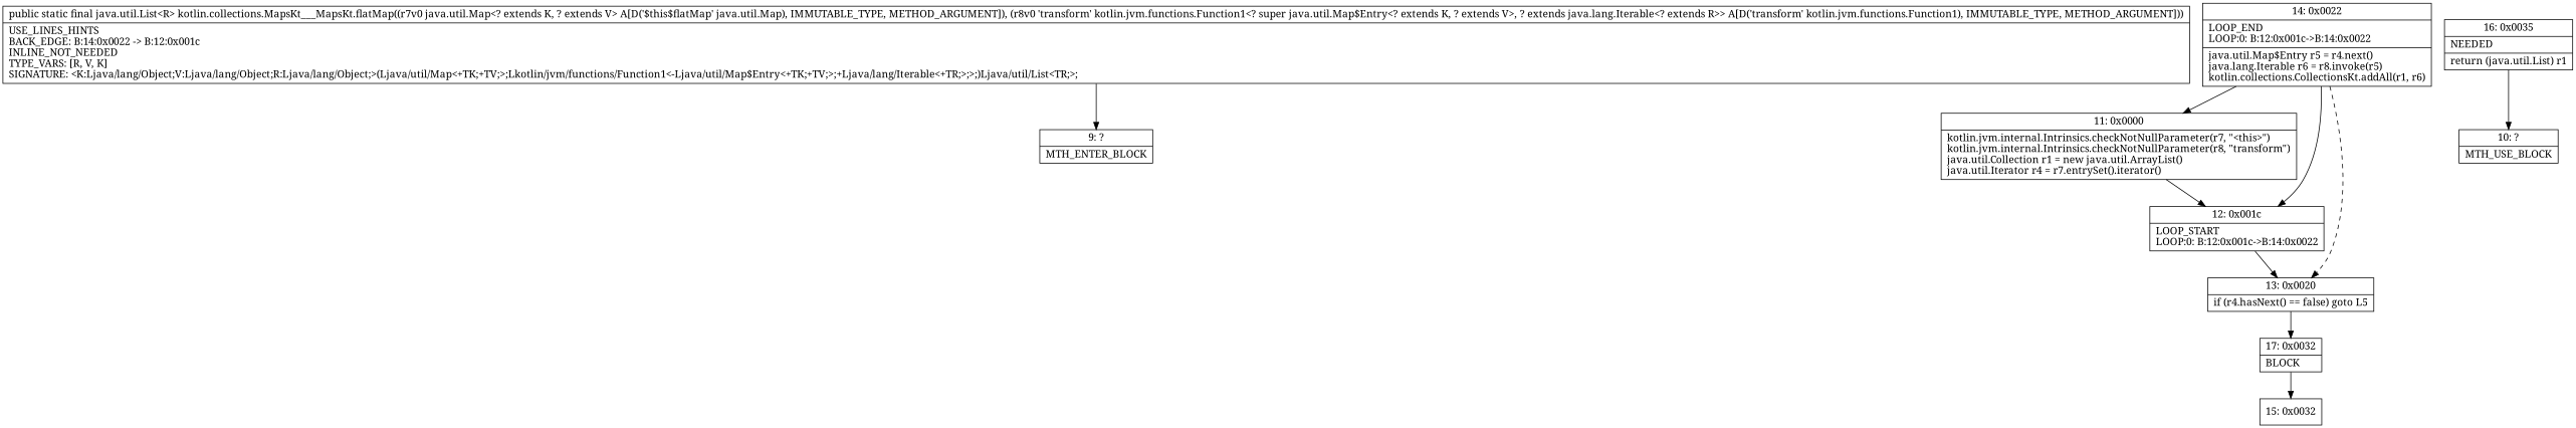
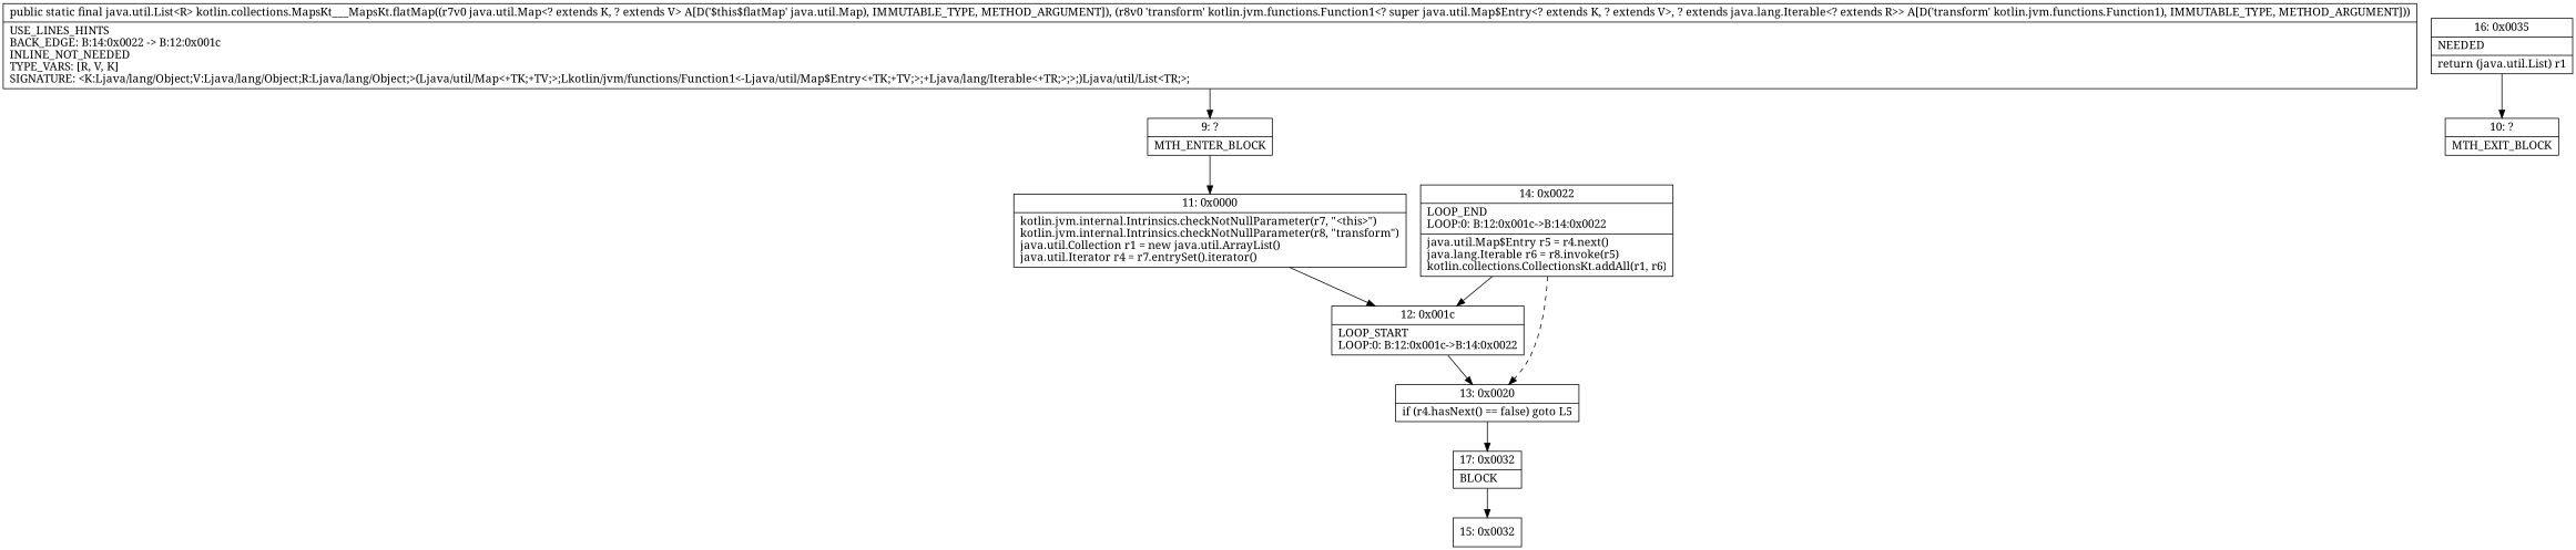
  digraph {
    fontname="Noto Serif"
    node [fontname="Noto Serif" shape=record]
    edge [fontname="Noto Serif"]
    n1 [label="{9\:\ ?|MTH_ENTER_BLOCK\l}"]
    n2 [label="{11\:\ 0x0000|kotlin.jvm.internal.Intrinsics.checkNotNullParameter(r7, \"\<this\>\")\lkotlin.jvm.internal.Intrinsics.checkNotNullParameter(r8, \"transform\")\ljava.util.Collection r1 = new java.util.ArrayList()\ljava.util.Iterator r4 = r7.entrySet().iterator()\l}"]
    n3 [label="{12\:\ 0x001c|LOOP_START\lLOOP:0: B:12:0x001c\-\>B:14:0x0022\l}"]
    n4 [label="{13\:\ 0x0020|if (r4.hasNext() == false) goto L5\l}"]
    n5 [label="{17\:\ 0x0032|BLOCK\l}"]
    n6 [label="{14\:\ 0x0022|LOOP_END\lLOOP:0: B:12:0x001c\-\>B:14:0x0022\l|java.util.Map$Entry r5 = r4.next()\ljava.lang.Iterable r6 = r8.invoke(r5)\lkotlin.collections.CollectionsKt.addAll(r1, r6)\l}"]
    n7 [label="{15\:\ 0x0032}"]
    n8 [label="{16\:\ 0x0035|NEEDED\l|return (java.util.List) r1\l}"]
-   n9 [label="{10\:\ ?|MTH_USE_BLOCK\l}"]
+   n9 [label="{10\:\ ?|MTH_EXIT_BLOCK\l}"]
    n10 [label="{public static final java.util.List\<R\> kotlin.collections.MapsKt___MapsKt.flatMap((r7v0 java.util.Map\<? extends K, ? extends V\> A[D('$this$flatMap' java.util.Map), IMMUTABLE_TYPE, METHOD_ARGUMENT]), (r8v0 'transform' kotlin.jvm.functions.Function1\<? super java.util.Map$Entry\<? extends K, ? extends V\>, ? extends java.lang.Iterable\<? extends R\>\> A[D('transform' kotlin.jvm.functions.Function1), IMMUTABLE_TYPE, METHOD_ARGUMENT]))  | USE_LINES_HINTS\lBACK_EDGE: B:14:0x0022 \-\> B:12:0x001c\lINLINE_NOT_NEEDED\lTYPE_VARS: [R, V, K]\lSIGNATURE: \<K:Ljava\/lang\/Object;V:Ljava\/lang\/Object;R:Ljava\/lang\/Object;\>(Ljava\/util\/Map\<+TK;+TV;\>;Lkotlin\/jvm\/functions\/Function1\<\-Ljava\/util\/Map$Entry\<+TK;+TV;\>;+Ljava\/lang\/Iterable\<+TR;\>;\>;)Ljava\/util\/List\<TR;\>;\l}"]
-   n6 -> n2
+   n1 -> n2
    n2 -> n3
    n3 -> n4
    n4 -> n5
    n5 -> n7
    n6 -> n3
    n6 -> n4 [style=dashed]
    n8 -> n9
    n10 -> n1
  }
